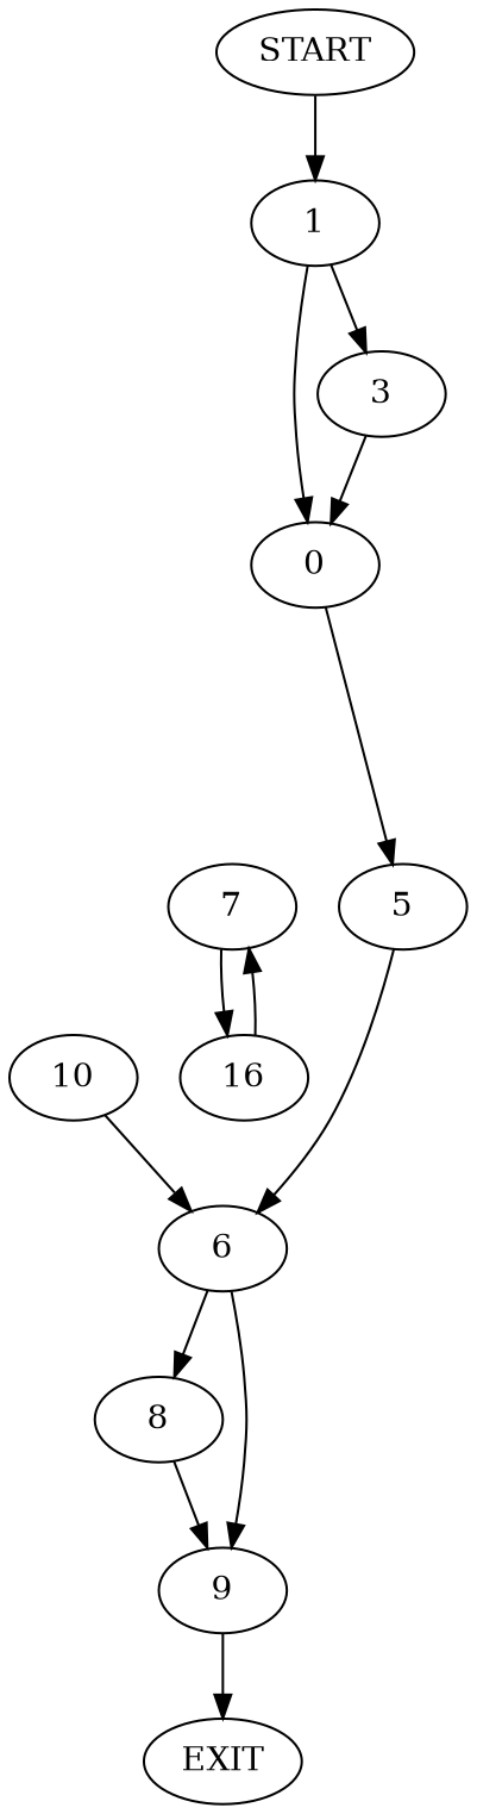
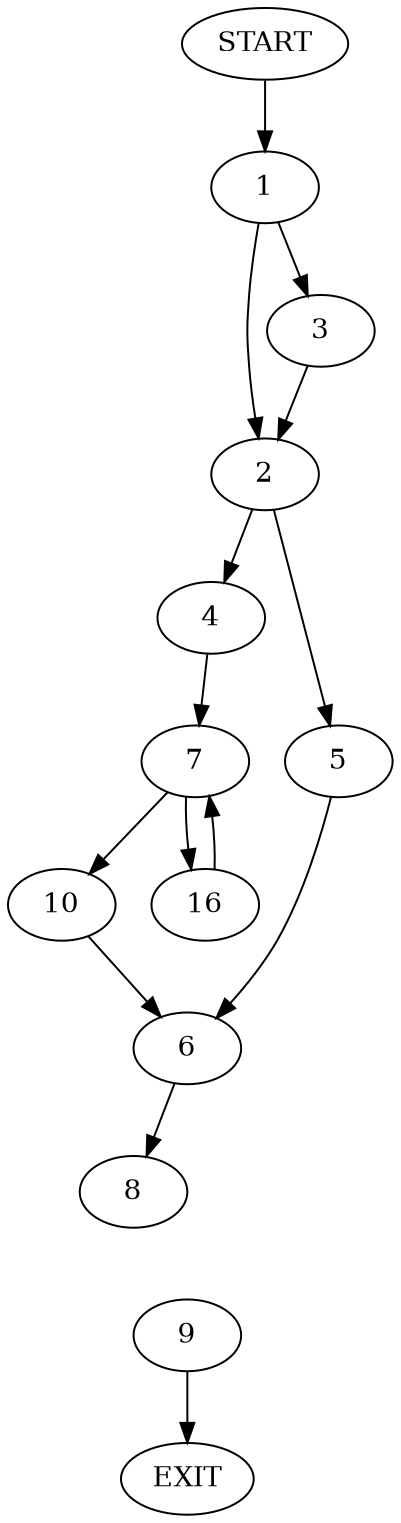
  digraph {
    n1 [label=START]
    1
-   2 [label=0]
+   2
    3
    n5 [label=EXIT]
+   4
    5
    7
    6
    10
    n11 [label=16]
    8
    9
    n1 -> 1
    1 -> 2
    1 -> 3
+   2 -> 4
    2 -> 5
    3 -> 2
+   4 -> 7
    5 -> 6
+   7 -> 10
    7 -> n11
    6 -> 8
-   6 -> 9
    10 -> 6
    n11 -> 7
-   8 -> 9
    9 -> n5
  }
